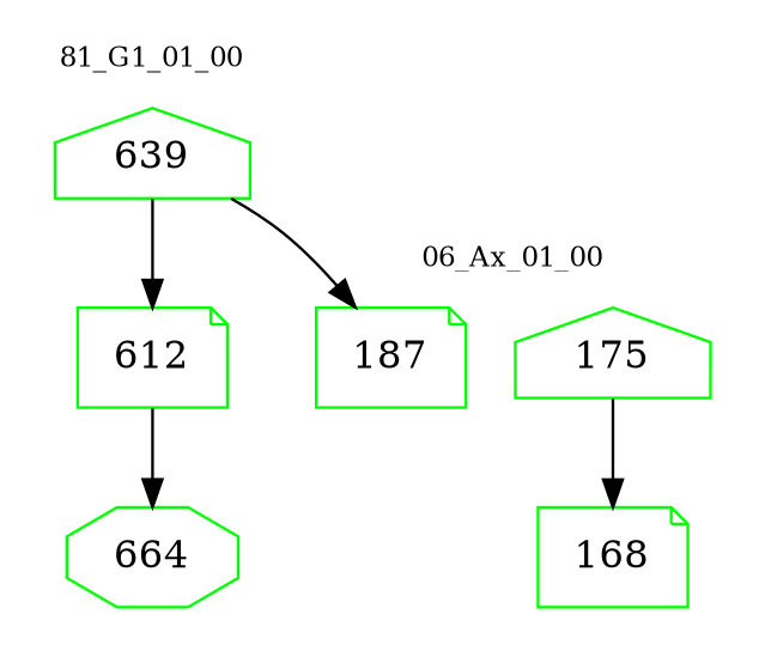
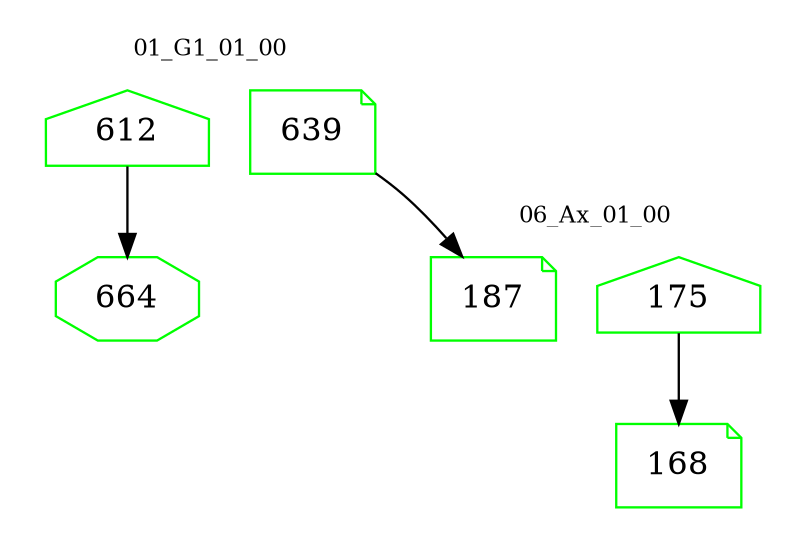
  digraph {
    node [color=green shape=note]
    edge [color=black]
    n1 [label=175 shape=house]
    n2 [label=168]
    n3 [label=187]
-   n4 [label=639 shape=house]
-   n5 [label=612]
+   n4 [label=639]
+   n5 [label=612 shape=house]
    n6 [label=664 shape=octagon]
    subgraph cluster_1 {
      color=white
      fontsize=10
      label="06_Ax_01_00"
      n1
      n2
      n3
    }
    subgraph cluster_2 {
      color=white
      fontsize=10
-     label="81_G1_01_00"
+     label="01_G1_01_00"
      n4
      n5
      n6
    }
    n1 -> n2
    n4 -> n3
-   n4 -> n5
    n5 -> n6
  }
